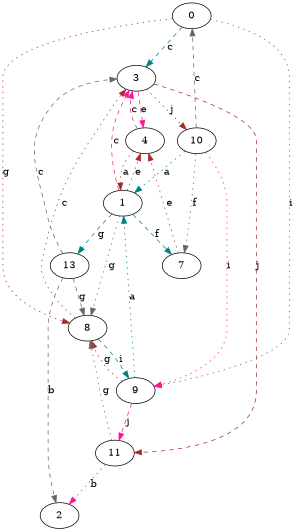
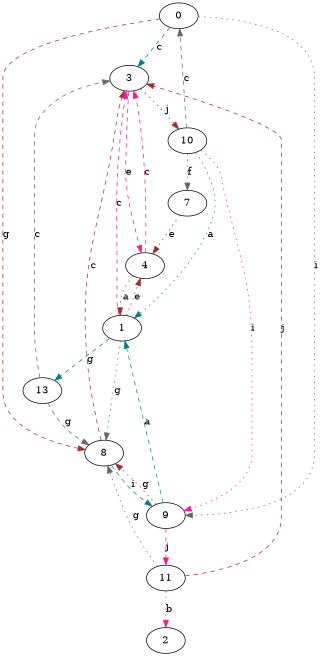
  strict digraph {
    edge [color=brown style=dashed]
    0
    3
    8
    9
    4
    10
    11
    1
    7
    13
    2
    0 -> 3 [color=teal label=c]
-   0 -> 8 [label=g style=dotted]
+   0 -> 8 [label=g]
    0 -> 9 [color=gray40 label=i style=dotted]
    3 -> 4 [color=deeppink label=e]
    3 -> 10 [label=j style=dotted]
-   3 -> 11 [label=j]
-   8 -> 3 [label=c style=dotted]
+   11 -> 3 [label=j]
+   8 -> 3 [label=c]
    8 -> 9 [color=teal label=i]
    9 -> 8 [label=g style=dotted]
    9 -> 11 [color=deeppink label=j]
-   9 -> 1 [color=teal label=a style=dotted]
+   9 -> 1 [color=teal label=a]
    4 -> 3 [color=deeppink label=c]
    4 -> 1 [label=a style=dotted]
    10 -> 0 [color=gray40 label=c]
    10 -> 9 [color=deeppink label=i style=dotted]
    10 -> 1 [color=teal label=a style=dotted]
    10 -> 7 [color=gray40 label=f style=dotted]
    11 -> 8 [color=gray40 label=g style=dotted]
    11 -> 2 [color=deeppink label=b style=dotted]
    1 -> 3 [color=deeppink label=c]
    1 -> 8 [color=gray40 label=g style=dotted]
    1 -> 4 [label=e style=dotted]
-   1 -> 7 [color=teal label=f]
    1 -> 13 [color=teal label=g]
    7 -> 4 [label=e style=dotted]
    13 -> 3 [color=gray40 label=c]
    13 -> 8 [color=gray40 label=g]
-   13 -> 2 [color=gray40 label=b]
  }
